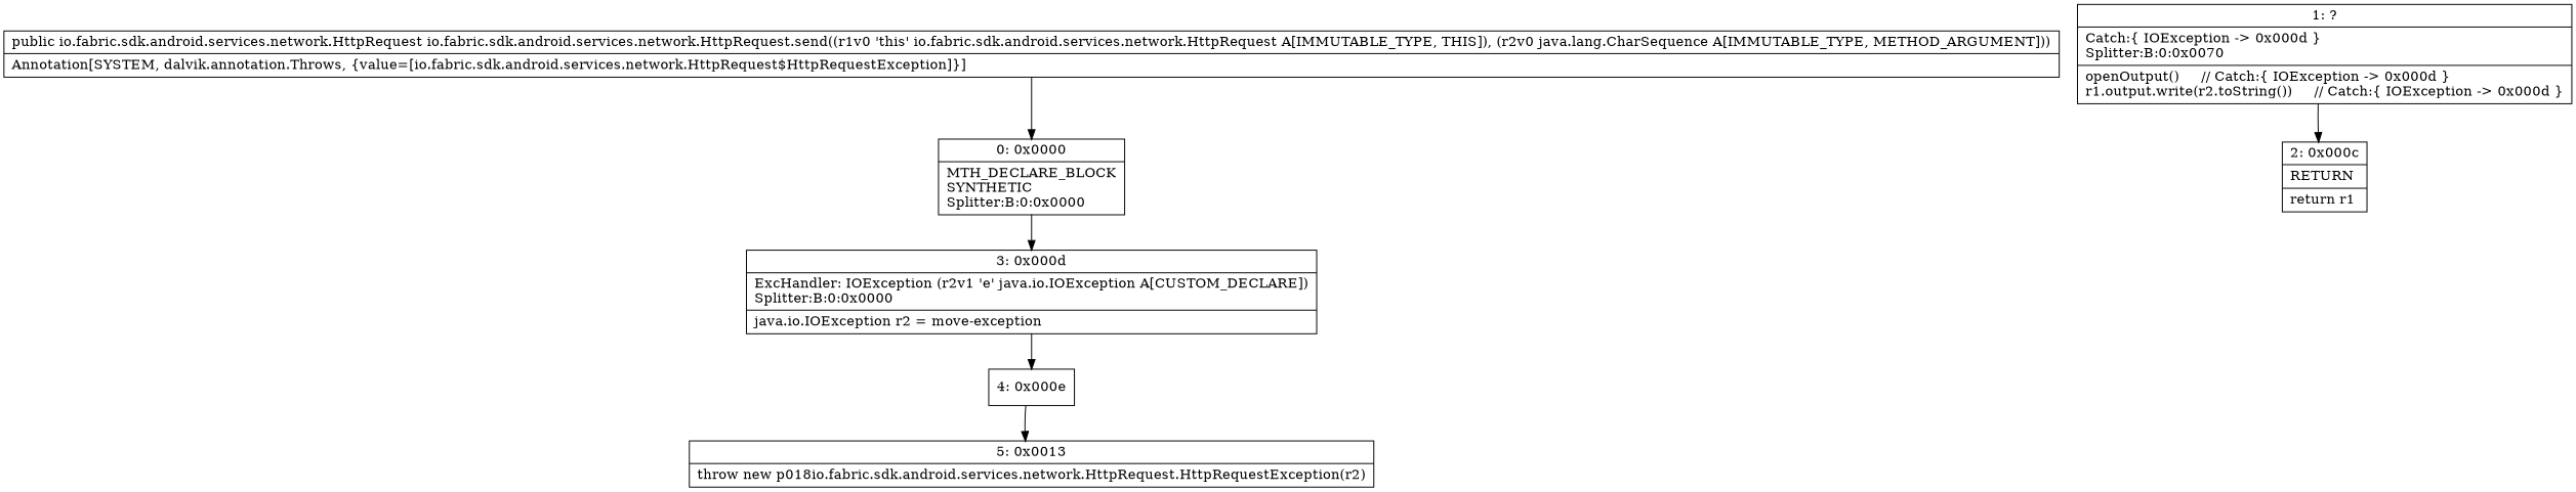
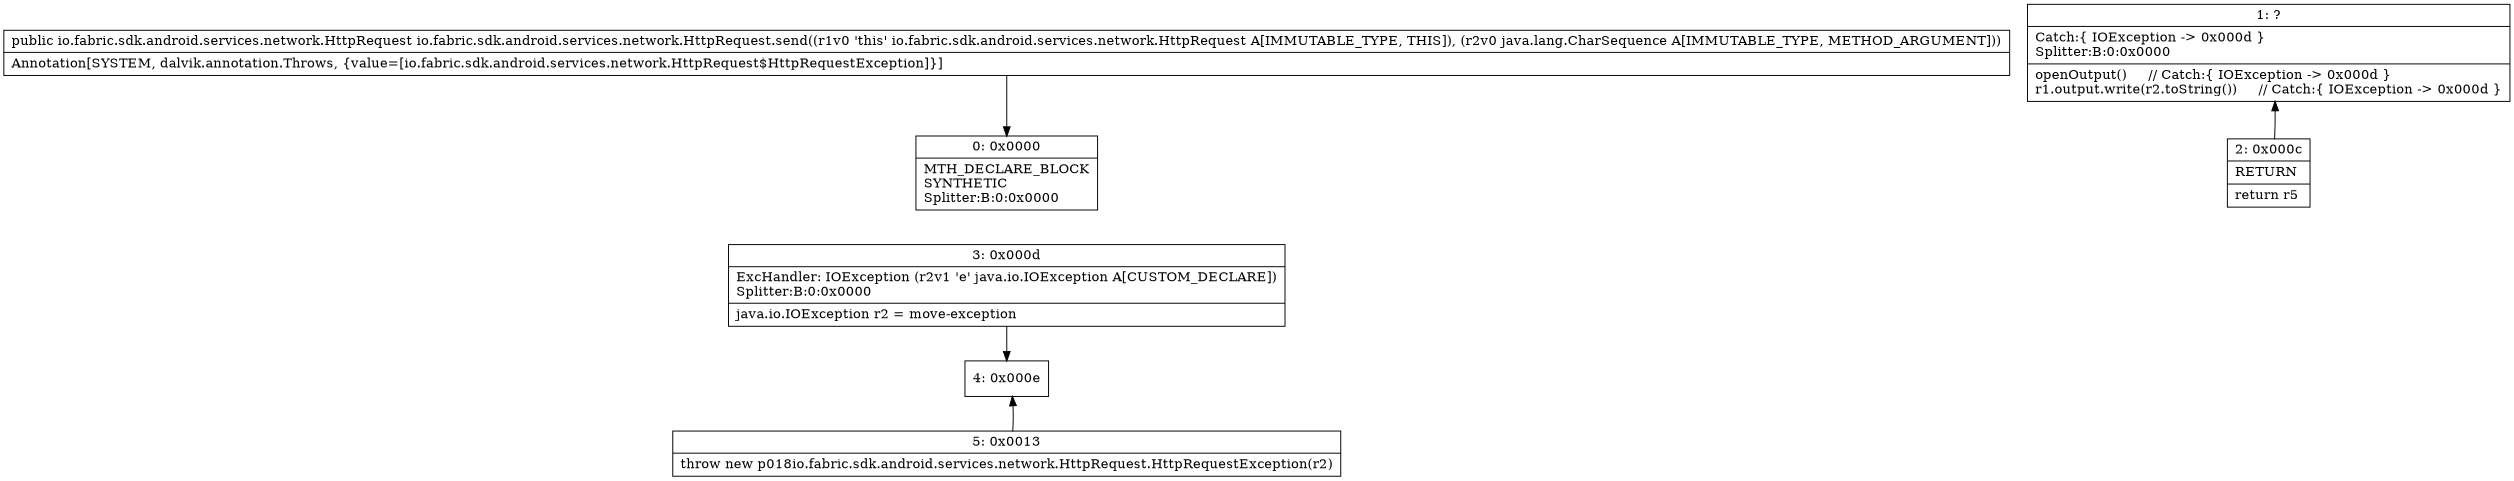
  digraph {
    node [shape=record]
    n1 [label="{0\:\ 0x0000|MTH_DECLARE_BLOCK\lSYNTHETIC\lSplitter:B:0:0x0000\l}"]
    n2 [label="{3\:\ 0x000d|ExcHandler: IOException (r2v1 'e' java.io.IOException A[CUSTOM_DECLARE])\lSplitter:B:0:0x0000\l|java.io.IOException r2 = move\-exception\l}"]
-   n3 [label="{1\:\ ?|Catch:\{ IOException \-\> 0x000d \}\lSplitter:B:0:0x0070\l|openOutput()     \/\/ Catch:\{ IOException \-\> 0x000d \}\lr1.output.write(r2.toString())     \/\/ Catch:\{ IOException \-\> 0x000d \}\l}"]
-   n4 [label="{2\:\ 0x000c|RETURN\l|return r1\l}"]
+   n3 [label="{1\:\ ?|Catch:\{ IOException \-\> 0x000d \}\lSplitter:B:0:0x0000\l|openOutput()     \/\/ Catch:\{ IOException \-\> 0x000d \}\lr1.output.write(r2.toString())     \/\/ Catch:\{ IOException \-\> 0x000d \}\l}"]
+   n4 [label="{2\:\ 0x000c|RETURN\l|return r5\l}"]
    n5 [label="{4\:\ 0x000e}"]
    n6 [label="{5\:\ 0x0013|throw new p018io.fabric.sdk.android.services.network.HttpRequest.HttpRequestException(r2)\l}"]
    n7 [label="{public io.fabric.sdk.android.services.network.HttpRequest io.fabric.sdk.android.services.network.HttpRequest.send((r1v0 'this' io.fabric.sdk.android.services.network.HttpRequest A[IMMUTABLE_TYPE, THIS]), (r2v0 java.lang.CharSequence A[IMMUTABLE_TYPE, METHOD_ARGUMENT]))  | Annotation[SYSTEM, dalvik.annotation.Throws, \{value=[io.fabric.sdk.android.services.network.HttpRequest$HttpRequestException]\}]\l}"]
-   n1 -> n2
    n2 -> n5
-   n3 -> n4
-   n5 -> n6
+   n4 -> n3
+   n6 -> n5
    n7 -> n1
  }
